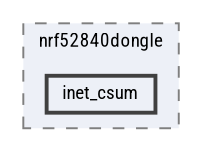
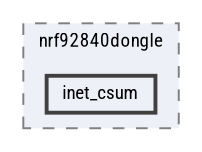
  digraph {
    compound=true
    fontname="Roboto Condensed"
    n1 [color=grey25 fillcolor="#edf0f7" fontname="Roboto Condensed" fontsize=10 height=0.2 label=inet_csum shape=box style="filled,bold" width=0.4]
    subgraph cluster_1 {
      bgcolor="#edf0f7"
      fontsize=10
-     label=nrf52840dongle
+     label=nrf92840dongle
      pencolor=grey50
      style="filled,dashed"
      n1
    }
  }
